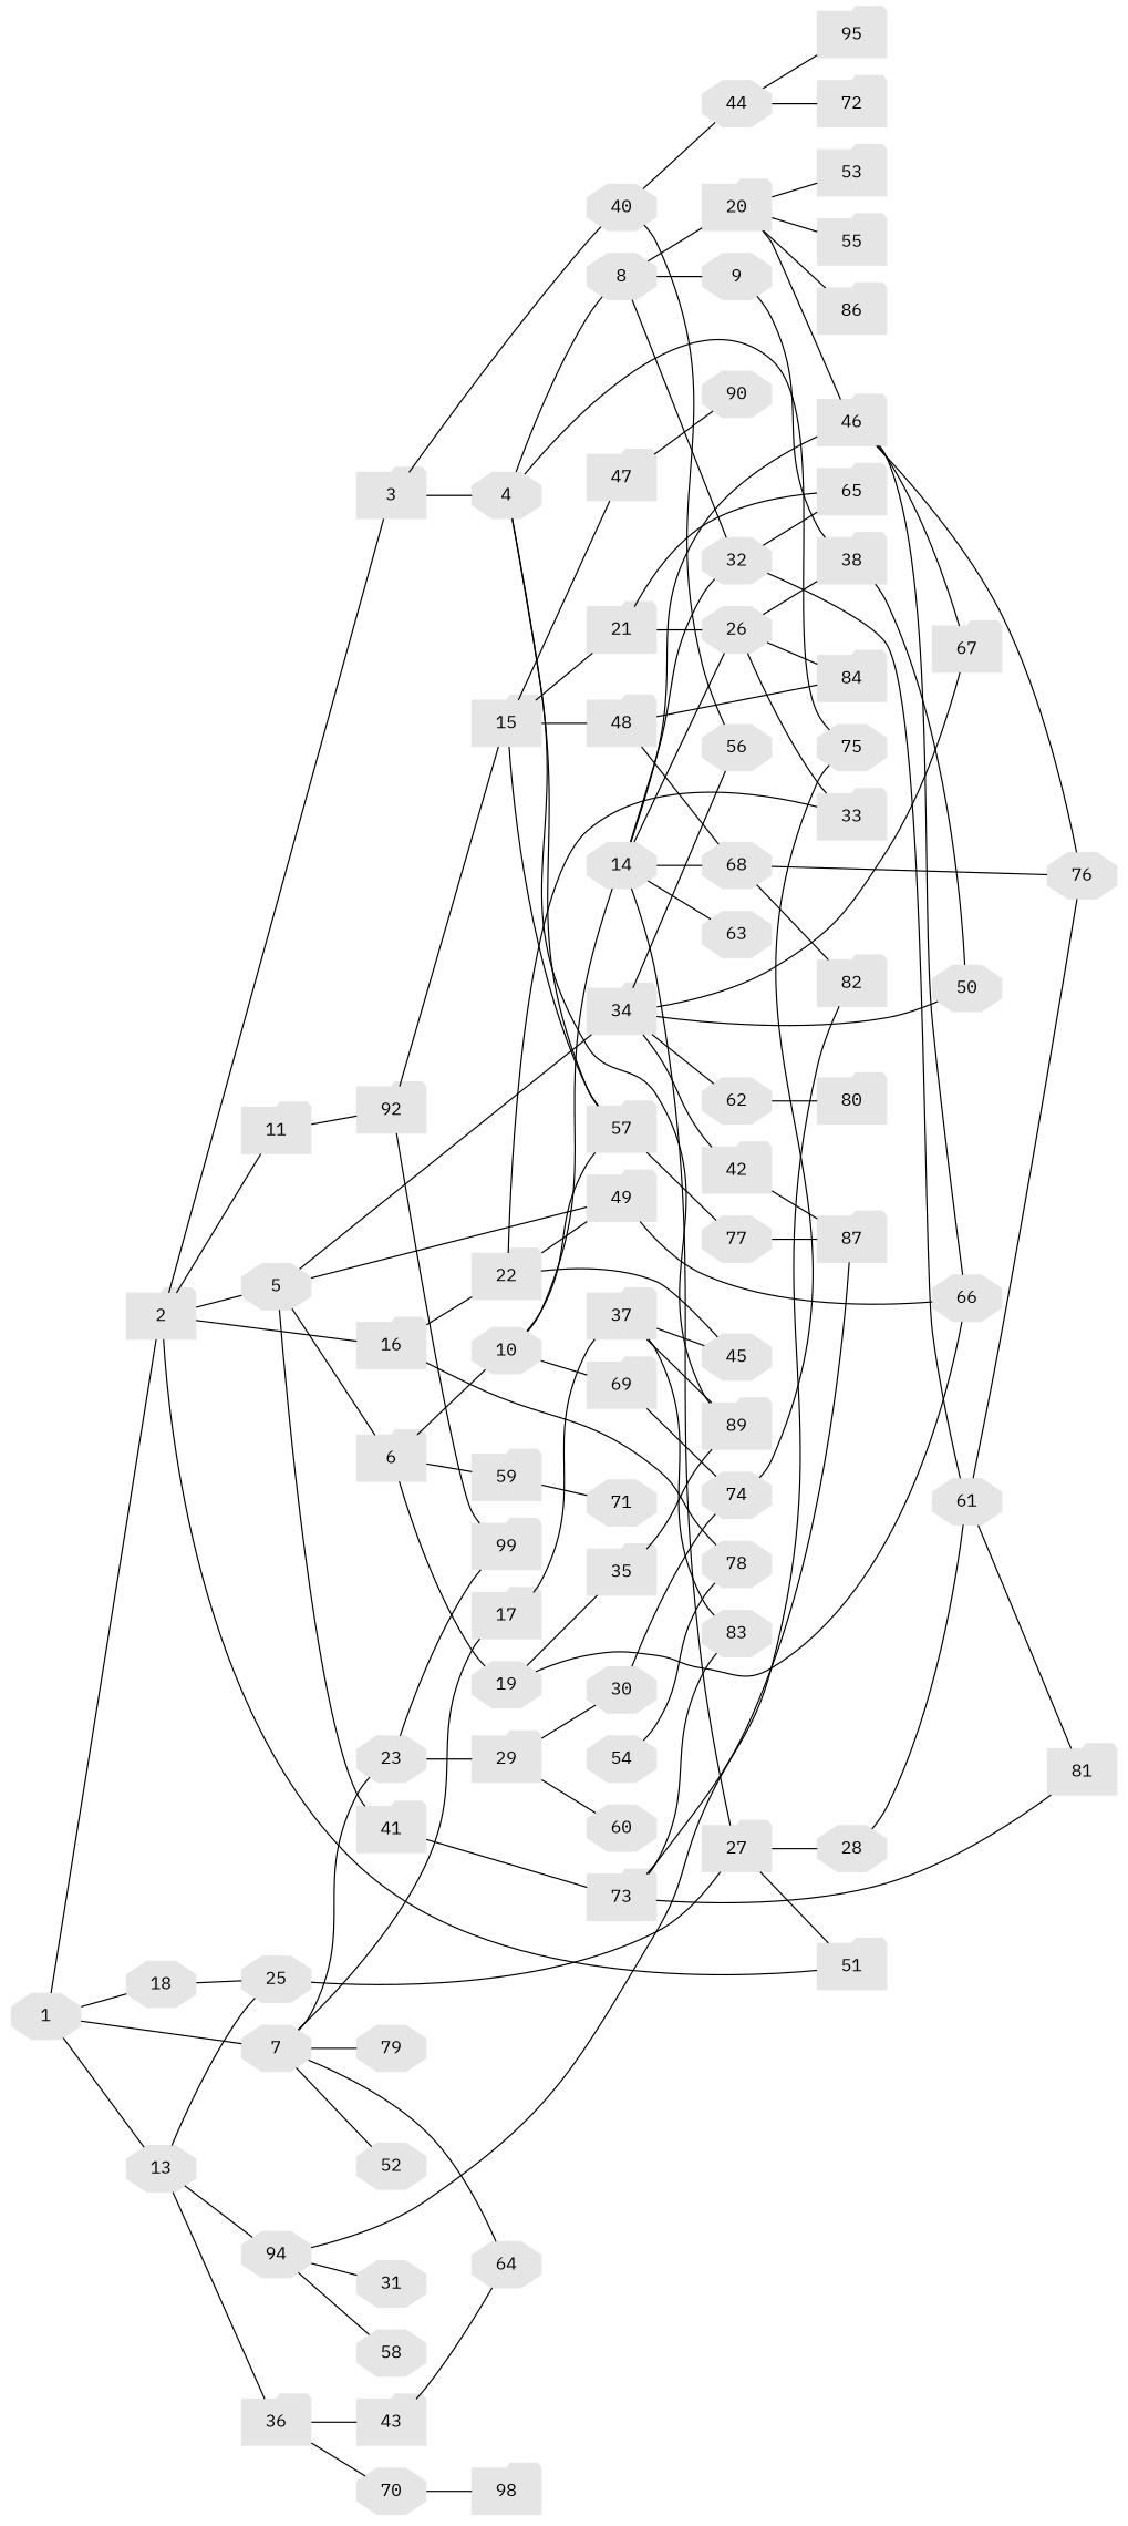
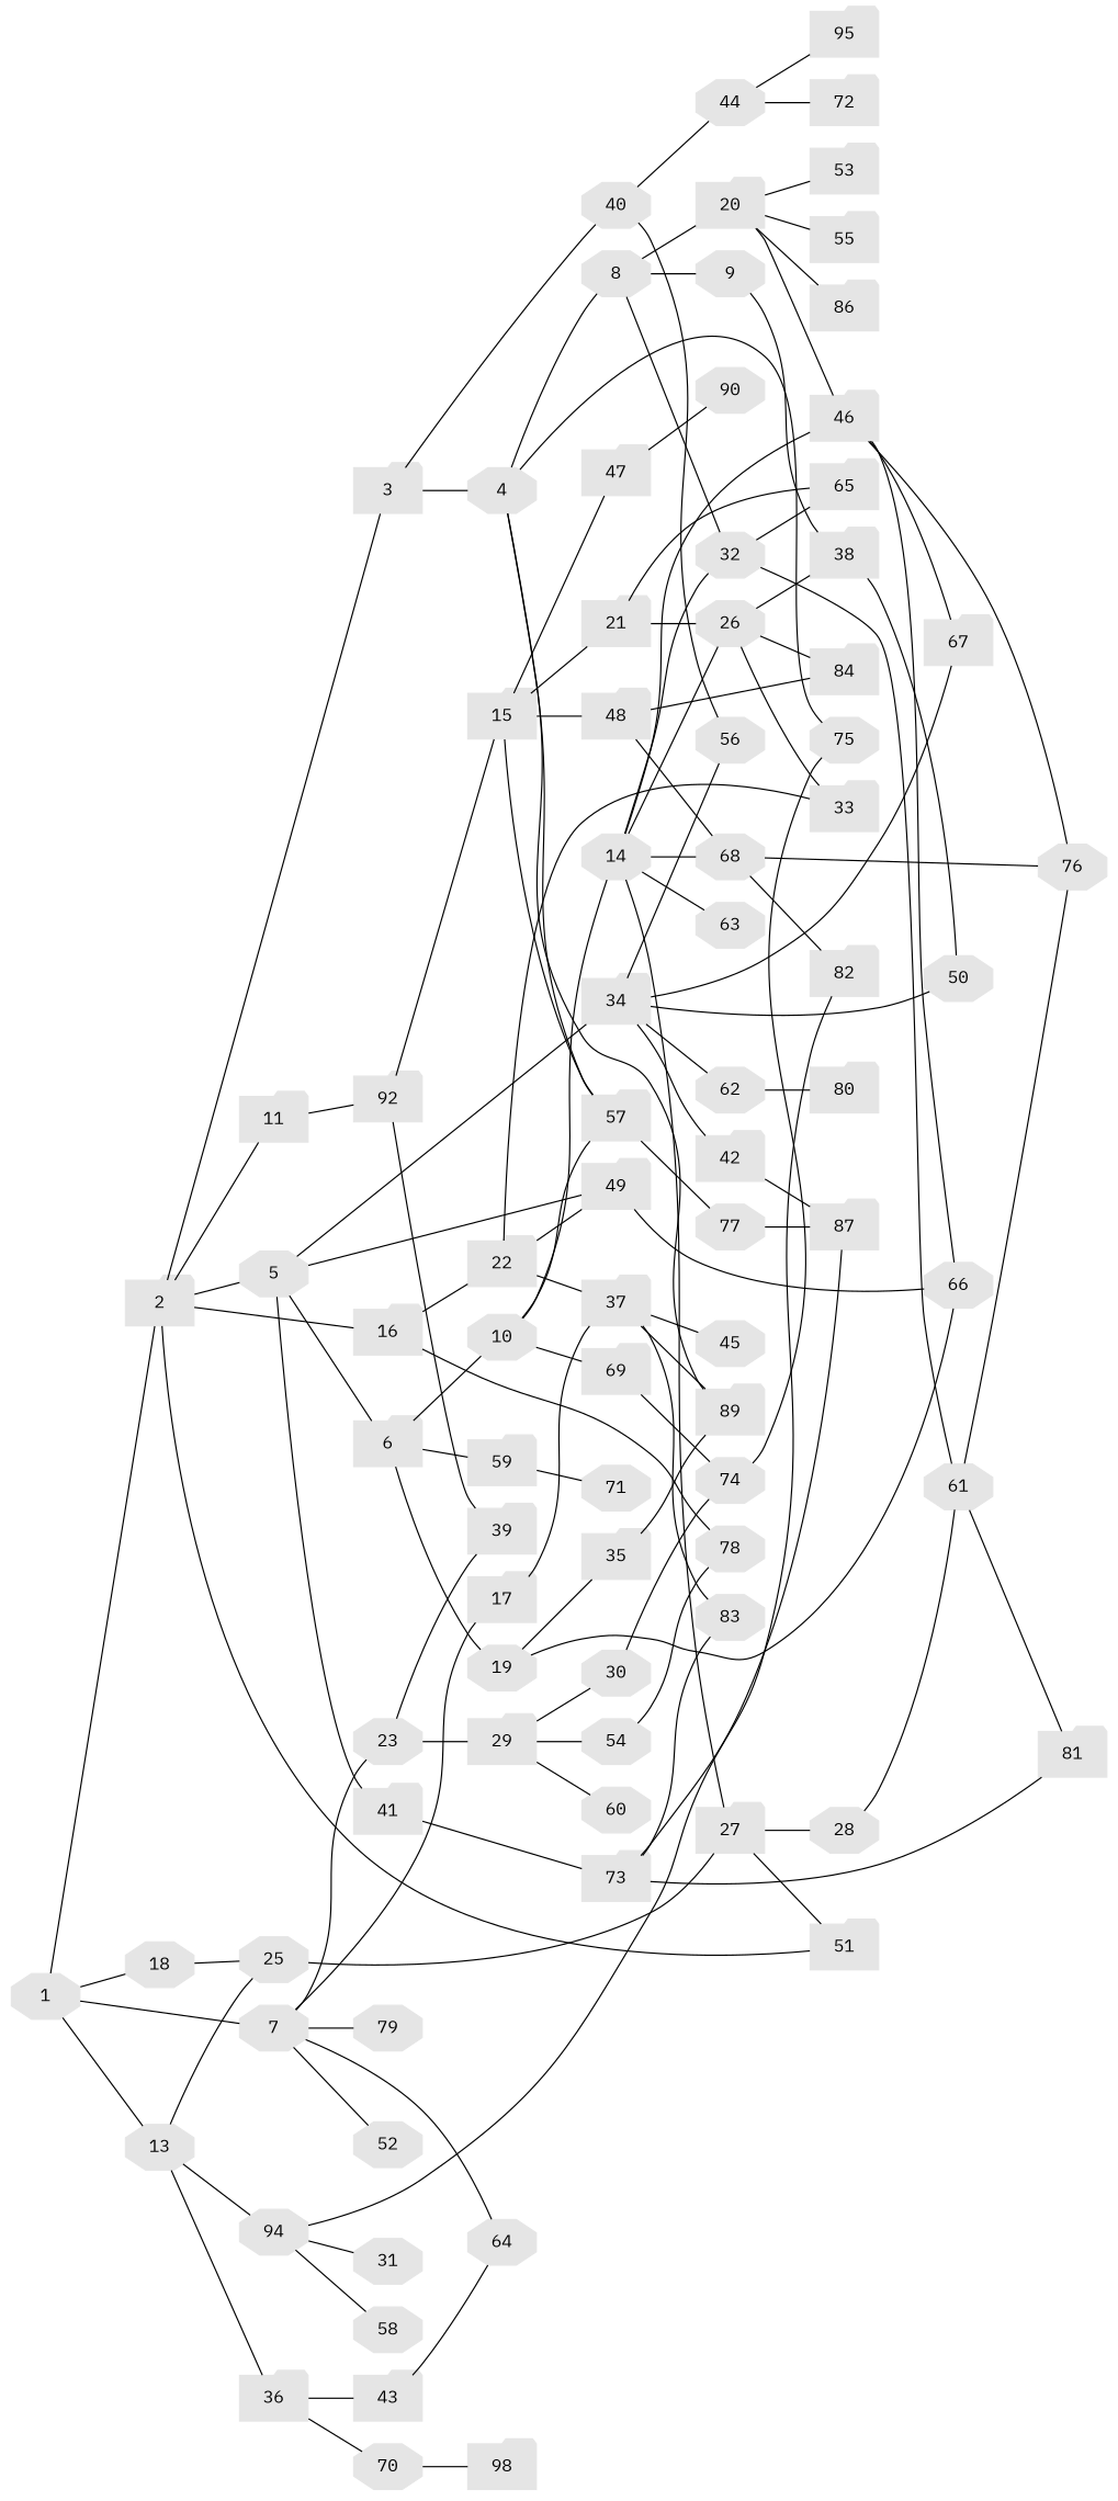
  graph {
    fontname="IBM Plex Mono"
    rankdir=LR
    node [color=gray90 fontname="IBM Plex Mono" shape=folder style=filled]
    edge [fontname="IBM Plex Mono" weight=1.0]
    1 [shape=octagon]
    2
    7 [shape=octagon]
    13 [shape=octagon]
    18 [shape=octagon]
    3
    5 [shape=octagon]
    11
    16
    51
    17
    23 [shape=octagon]
    52 [shape=octagon]
    64 [shape=octagon]
    79 [shape=octagon]
    n16 [label=94 shape=octagon]
    25 [shape=octagon]
    36
    4 [shape=octagon]
    40 [shape=octagon]
    6
    34
    41
    49
    n25 [label=92]
    22
    78 [shape=octagon]
    8 [shape=octagon]
    57
    75 [shape=octagon]
    89
    56 [shape=octagon]
    44 [shape=octagon]
    9 [shape=octagon]
    20
    32 [shape=octagon]
    77 [shape=octagon]
    10 [shape=octagon]
    19 [shape=octagon]
    59
    42
    50 [shape=octagon]
    62 [shape=octagon]
    67
    73
    66 [shape=octagon]
    14 [shape=octagon]
    69
    35
    71 [shape=octagon]
    37
-   39 [label=99]
+   39
    29
    38
    46
    53
    55
    86
    65
    61 [shape=octagon]
    26 [shape=octagon]
    27
    63 [shape=octagon]
    68 [shape=octagon]
    74 [shape=octagon]
    15
    21
    47
    48
    31 [shape=octagon]
    58 [shape=octagon]
    82
    43
    70 [shape=octagon]
    33
    84
    28 [shape=octagon]
    76 [shape=octagon]
    90 [shape=octagon]
    45 [shape=octagon]
    83 [shape=octagon]
    30 [shape=octagon]
    54 [shape=octagon]
    60 [shape=octagon]
    81
    87
    80
    n88 [label=98]
    72
    n90 [label=95]
    1 -- 2
    1 -- 7
    1 -- 13
    1 -- 18
    2 -- 3
    2 -- 5
    2 -- 11
    2 -- 16
    2 -- 51
    7 -- 17
    7 -- 23
    7 -- 52
    7 -- 64
    7 -- 79
    13 -- n16
    13 -- 25
    13 -- 36
    18 -- 25
    3 -- 4
    3 -- 40
    5 -- 6
    5 -- 34
    5 -- 41
    5 -- 49
    11 -- n25
    16 -- 22
    16 -- 78
    17 -- 37
    23 -- 39
    23 -- 29
    n16 -- 31
    n16 -- 58
    n16 -- 82
    25 -- 27
    36 -- 43
    36 -- 70
    4 -- 8
    4 -- 57
    4 -- 75
    4 -- 89
    40 -- 56
    40 -- 44
    6 -- 10
    6 -- 19
    6 -- 59
    34 -- 56
    34 -- 42
    34 -- 50
    34 -- 62
    34 -- 67
    41 -- 73
    49 -- 66
    n25 -- 39
    n25 -- 15
    22 -- 49
    22 -- 33
-   22 -- 45
+   22 -- 37
    8 -- 9
    8 -- 20
    8 -- 32
    57 -- 77
    44 -- 72
    44 -- n90
    9 -- 38
    20 -- 46
    20 -- 53
    20 -- 55
    20 -- 86
    32 -- 65
    32 -- 61
    77 -- 87
    10 -- 57
    10 -- 14
    10 -- 69
    19 -- 66
    19 -- 35
    59 -- 71
    42 -- 87
    62 -- 80
    73 -- 83
    73 -- 81
    73 -- 87
    14 -- 32
    14 -- 46
    14 -- 26
    14 -- 27
    14 -- 63
    14 -- 68
    69 -- 74
    35 -- 89
    37 -- 89
    37 -- 45
    37 -- 83
    29 -- 30
+   29 -- 54
    29 -- 60
    38 -- 50
    46 -- 67
    46 -- 66
    46 -- 76
    61 -- 76
    61 -- 81
    26 -- 38
    26 -- 33
    26 -- 84
    27 -- 51
    27 -- 28
    68 -- 82
    68 -- 76
    74 -- 75
    15 -- 57
    15 -- 21
    15 -- 47
    15 -- 48
    21 -- 65
    21 -- 26
    47 -- 90
    48 -- 68
    48 -- 84
    43 -- 64
    70 -- n88
    28 -- 61
    30 -- 74
    54 -- 78
  }
